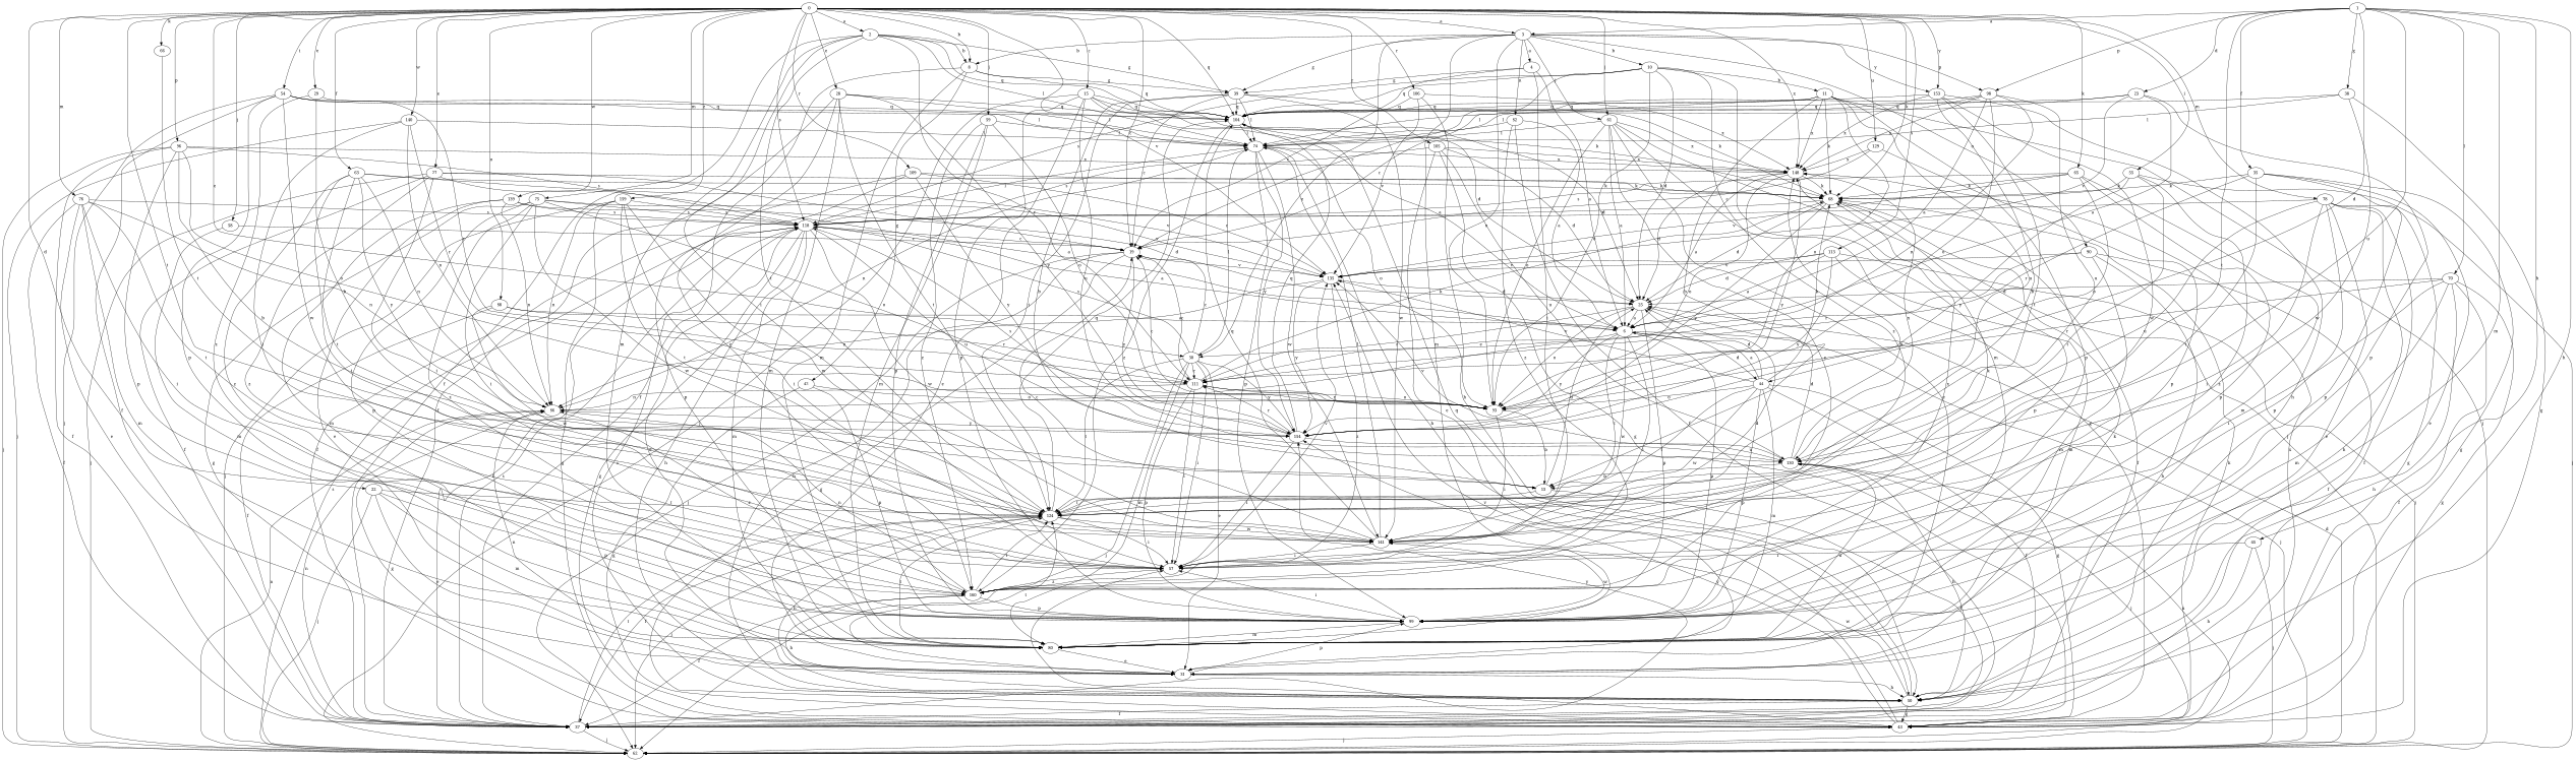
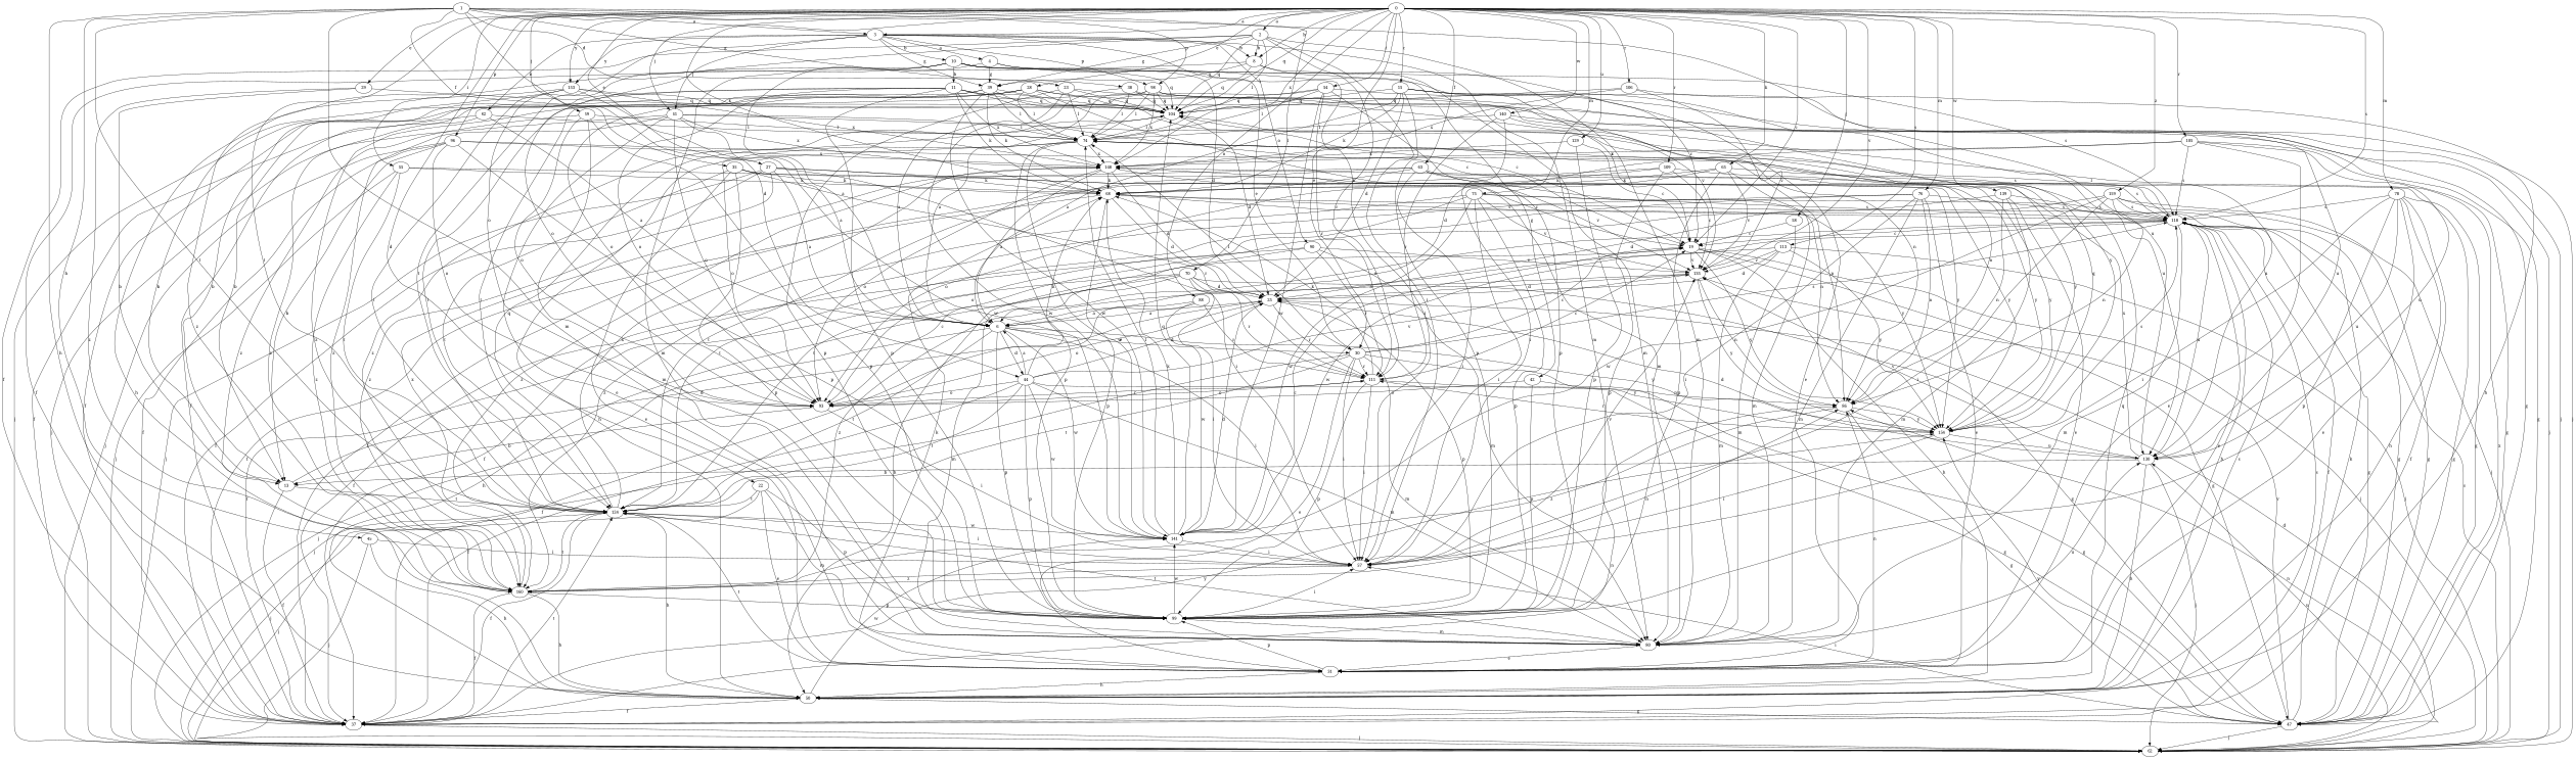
  strict digraph {
    fontname="Noto Serif"
    node [fontname="Noto Serif"]
    edge [fontname="Noto Serif"]
    0
    2
    3
    8
    15
    19
    22
    27
    28
    29
    30
    n12 [label=63]
    54
    55
    58
    59
    61
    65
-   66
    68
    75
    76
    78
    88
    96
    104
    105
    106
    109
    113
    118
    124
    129
    135
    139
    140
    148
    153
    159
    80
    37
    39
    57
    74
    111
    98
    4
    10
    82
    90
    93
    42
    130
    6
    62
    99
    25
    31
    50
    154
-   43
+   43 [label=47]
    160
    13
    86
    141
    1
    23
    n68 [label=44]
    35
    38
    45
    70
    11
    0 -> 2 [label=a]
    0 -> 3 [label=a]
    0 -> 8 [label=b]
    0 -> 15 [label=c]
    0 -> 19 [label=c]
    0 -> 22 [label=d]
    0 -> 27 [label=e]
    0 -> 28 [label=e]
    0 -> 29 [label=e]
    0 -> 30 [label=e]
    0 -> n12 [label=f]
    0 -> 54 [label=i]
    0 -> 55 [label=i]
    0 -> 58 [label=j]
    0 -> 59 [label=j]
    0 -> 61 [label=j]
    0 -> 65 [label=k]
-   0 -> 66 [label=k]
    0 -> 68 [label=k]
    0 -> 75 [label=m]
    0 -> 76 [label=m]
    0 -> 78 [label=m]
    0 -> 88 [label=o]
    0 -> 96 [label=p]
    0 -> 104 [label=q]
    0 -> 105 [label=r]
    0 -> 106 [label=r]
    0 -> 109 [label=r]
    0 -> 113 [label=s]
    0 -> 118 [label=s]
    0 -> 124 [label=t]
    0 -> 129 [label=u]
    0 -> 135 [label=v]
    0 -> 139 [label=w]
    0 -> 140 [label=w]
    0 -> 148 [label=x]
    0 -> 153 [label=y]
    0 -> 159 [label=z]
    2 -> 8 [label=b]
    2 -> 104 [label=q]
    2 -> 124 [label=t]
    2 -> 80 [label=m]
    2 -> 37 [label=f]
    2 -> 39 [label=g]
    2 -> 57 [label=i]
    2 -> 74 [label=l]
    2 -> 111 [label=r]
    3 -> 8 [label=b]
    3 -> 30 [label=e]
    3 -> 61 [label=j]
    3 -> 153 [label=y]
    3 -> 80 [label=m]
    3 -> 39 [label=g]
    3 -> 98 [label=p]
    3 -> 4 [label=a]
    3 -> 10 [label=b]
    3 -> 82 [label=n]
    3 -> 90 [label=o]
    3 -> 93 [label=o]
    8 -> 104 [label=q]
    8 -> 80 [label=m]
    8 -> 37 [label=f]
    8 -> 39 [label=g]
    8 -> 42 [label=g]
    15 -> 68 [label=k]
    15 -> 104 [label=q]
    15 -> 130 [label=u]
    15 -> 6 [label=a]
    15 -> 62 [label=j]
    15 -> 99 [label=p]
    15 -> 25 [label=d]
    15 -> 31 [label=e]
    19 -> 135 [label=v]
    19 -> 62 [label=j]
    19 -> 50 [label=h]
    19 -> 154 [label=y]
    19 -> 43 [label=g]
    22 -> 124 [label=t]
    22 -> 80 [label=m]
    22 -> 62 [label=j]
    22 -> 99 [label=p]
    22 -> 31 [label=e]
    27 -> 19 [label=c]
    27 -> 68 [label=k]
    27 -> 37 [label=f]
    27 -> 57 [label=i]
    27 -> 6 [label=a]
    27 -> 62 [label=j]
    27 -> 160 [label=z]
    28 -> 104 [label=q]
    28 -> 124 [label=t]
    28 -> 80 [label=m]
    28 -> 37 [label=f]
    28 -> 74 [label=l]
    28 -> 154 [label=y]
    28 -> 160 [label=z]
    29 -> 104 [label=q]
    29 -> 160 [label=z]
    29 -> 13 [label=b]
    30 -> 19 [label=c]
    30 -> 118 [label=s]
    30 -> 124 [label=t]
    30 -> 80 [label=m]
    30 -> 57 [label=i]
    30 -> 74 [label=l]
    30 -> 111 [label=r]
    30 -> 62 [label=j]
    30 -> 31 [label=e]
    30 -> 154 [label=y]
    n12 -> 68 [label=k]
    n12 -> 124 [label=t]
    n12 -> 135 [label=v]
    n12 -> 57 [label=i]
    n12 -> 154 [label=y]
    n12 -> 160 [label=z]
    n12 -> 86 [label=n]
    54 -> 104 [label=q]
    54 -> 37 [label=f]
    54 -> 74 [label=l]
    54 -> 111 [label=r]
    54 -> 62 [label=j]
    54 -> 99 [label=p]
    54 -> 141 [label=w]
    55 -> 68 [label=k]
    55 -> 124 [label=t]
    55 -> 62 [label=j]
    55 -> 154 [label=y]
    55 -> 160 [label=z]
    58 -> 19 [label=c]
    58 -> 80 [label=m]
    59 -> 80 [label=m]
    59 -> 74 [label=l]
    59 -> 93 [label=o]
    59 -> 99 [label=p]
    59 -> 160 [label=z]
    61 -> 148 [label=x]
    61 -> 74 [label=l]
    61 -> 93 [label=o]
    61 -> 6 [label=a]
    61 -> 62 [label=j]
    61 -> 31 [label=e]
    61 -> 43 [label=g]
    61 -> 160 [label=z]
    65 -> 68 [label=k]
    65 -> 118 [label=s]
    65 -> 135 [label=v]
    65 -> 80 [label=m]
    65 -> 93 [label=o]
    65 -> 99 [label=p]
-   66 -> 124 [label=t]
    68 -> 118 [label=s]
    68 -> 37 [label=f]
    68 -> 99 [label=p]
    68 -> 25 [label=d]
    68 -> 154 [label=y]
    75 -> 118 [label=s]
    75 -> 135 [label=v]
    75 -> 57 [label=i]
    75 -> 93 [label=o]
    75 -> 99 [label=p]
    75 -> 43 [label=g]
    75 -> 160 [label=z]
    75 -> 141 [label=w]
    76 -> 118 [label=s]
    76 -> 124 [label=t]
    76 -> 80 [label=m]
    76 -> 37 [label=f]
    76 -> 57 [label=i]
    76 -> 31 [label=e]
    76 -> 86 [label=n]
    78 -> 118 [label=s]
    78 -> 37 [label=f]
    78 -> 57 [label=i]
    78 -> 130 [label=u]
    78 -> 99 [label=p]
    78 -> 31 [label=e]
    78 -> 50 [label=h]
    78 -> 43 [label=g]
    88 -> 37 [label=f]
    88 -> 111 [label=r]
    88 -> 6 [label=a]
    88 -> 141 [label=w]
    96 -> 118 [label=s]
    96 -> 148 [label=x]
    96 -> 37 [label=f]
    96 -> 93 [label=o]
    96 -> 62 [label=j]
    96 -> 99 [label=p]
    96 -> 13 [label=b]
    104 -> 74 [label=l]
    104 -> 25 [label=d]
    104 -> 160 [label=z]
    105 -> 118 [label=s]
    105 -> 148 [label=x]
    105 -> 130 [label=u]
    105 -> 25 [label=d]
    105 -> 31 [label=e]
    105 -> 43 [label=g]
    106 -> 104 [label=q]
    106 -> 135 [label=v]
    106 -> 148 [label=x]
    106 -> 50 [label=h]
    109 -> 68 [label=k]
    109 -> 135 [label=c]
    109 -> 37 [label=f]
    109 -> 99 [label=p]
    109 -> 154 [label=y]
    113 -> 135 [label=v]
    113 -> 80 [label=m]
    113 -> 6 [label=a]
    113 -> 62 [label=j]
    113 -> 25 [label=d]
    113 -> 154 [label=y]
    118 -> 19 [label=c]
    118 -> 80 [label=m]
    118 -> 37 [label=f]
    118 -> 74 [label=l]
    118 -> 130 [label=u]
    118 -> 6 [label=a]
    118 -> 31 [label=e]
    118 -> 50 [label=h]
    118 -> 43 [label=g]
    118 -> 141 [label=w]
    124 -> 104 [label=q]
    124 -> 148 [label=x]
    124 -> 37 [label=f]
    124 -> 57 [label=i]
    124 -> 62 [label=j]
    124 -> 50 [label=h]
    124 -> 141 [label=w]
    129 -> 19 [label=c]
    129 -> 148 [label=x]
    129 -> 99 [label=p]
    135 -> 25 [label=d]
    135 -> 154 [label=y]
    135 -> 160 [label=z]
    135 -> 86 [label=n]
    139 -> 118 [label=s]
    139 -> 80 [label=m]
    139 -> 25 [label=d]
    139 -> 31 [label=e]
    139 -> 86 [label=n]
    140 -> 57 [label=i]
    140 -> 74 [label=l]
    140 -> 111 [label=r]
    140 -> 62 [label=j]
    140 -> 86 [label=n]
    148 -> 68 [label=k]
    148 -> 93 [label=o]
    148 -> 6 [label=a]
    148 -> 25 [label=d]
    148 -> 154 [label=y]
    153 -> 104 [label=q]
    153 -> 124 [label=t]
    153 -> 148 [label=x]
    153 -> 50 [label=h]
    153 -> 13 [label=b]
    153 -> 141 [label=w]
    159 -> 118 [label=s]
    159 -> 124 [label=t]
    159 -> 57 [label=i]
    159 -> 62 [label=j]
    159 -> 43 [label=g]
    159 -> 86 [label=n]
    159 -> 141 [label=w]
    80 -> 124 [label=t]
    80 -> 130 [label=u]
    80 -> 31 [label=e]
    37 -> 118 [label=s]
    37 -> 124 [label=t]
    37 -> 62 [label=j]
    37 -> 154 [label=y]
    37 -> 86 [label=n]
    39 -> 19 [label=c]
    39 -> 68 [label=k]
    39 -> 104 [label=q]
    39 -> 124 [label=t]
    39 -> 74 [label=l]
    39 -> 13 [label=b]
    39 -> 141 [label=w]
    57 -> 135 [label=v]
    57 -> 160 [label=z]
    74 -> 148 [label=x]
    74 -> 93 [label=o]
    74 -> 99 [label=p]
    74 -> 50 [label=h]
    74 -> 154 [label=y]
    74 -> 86 [label=n]
    74 -> 141 [label=w]
    111 -> 19 [label=c]
    111 -> 68 [label=k]
    111 -> 57 [label=i]
    111 -> 93 [label=o]
    111 -> 99 [label=p]
    111 -> 86 [label=n]
    98 -> 104 [label=q]
    98 -> 148 [label=x]
    98 -> 74 [label=l]
    98 -> 93 [label=o]
    98 -> 130 [label=u]
    98 -> 6 [label=a]
    98 -> 86 [label=n]
    4 -> 19 [label=c]
    4 -> 39 [label=g]
    4 -> 57 [label=i]
    4 -> 6 [label=a]
    10 -> 19 [label=c]
    10 -> 104 [label=q]
    10 -> 118 [label=s]
    10 -> 80 [label=m]
    10 -> 93 [label=o]
    10 -> 25 [label=d]
    10 -> 160 [label=z]
    10 -> 11 [label=b]
    82 -> 37 [label=f]
    82 -> 74 [label=l]
    82 -> 6 [label=a]
    82 -> 160 [label=z]
    90 -> 135 [label=v]
    90 -> 80 [label=m]
    90 -> 37 [label=f]
    90 -> 111 [label=r]
    90 -> 50 [label=h]
    93 -> 19 [label=c]
    93 -> 57 [label=i]
    93 -> 111 [label=r]
    93 -> 13 [label=b]
    42 -> 93 [label=o]
    42 -> 99 [label=p]
    42 -> 43 [label=g]
    130 -> 135 [label=v]
    130 -> 148 [label=x]
    130 -> 62 [label=j]
    130 -> 25 [label=d]
    130 -> 50 [label=h]
    130 -> 13 [label=b]
    6 -> 30 [label=e]
    6 -> 124 [label=t]
    6 -> 57 [label=i]
    6 -> 62 [label=j]
    6 -> 99 [label=p]
    6 -> 154 [label=y]
    6 -> 141 [label=w]
    6 -> n68 [label=d]
    62 -> 118 [label=s]
    62 -> 130 [label=u]
    62 -> 25 [label=d]
    62 -> 86 [label=n]
    99 -> 80 [label=m]
    99 -> 57 [label=i]
    99 -> 141 [label=w]
    25 -> 111 [label=r]
    25 -> 93 [label=o]
    25 -> 6 [label=a]
    25 -> 99 [label=p]
    31 -> 68 [label=k]
    31 -> 124 [label=t]
    31 -> 99 [label=p]
    31 -> 50 [label=h]
    31 -> 86 [label=n]
    50 -> 104 [label=q]
    50 -> 118 [label=s]
    50 -> 37 [label=f]
    50 -> 43 [label=g]
    50 -> 141 [label=w]
    154 -> 104 [label=q]
    154 -> 118 [label=s]
    154 -> 57 [label=i]
    154 -> 111 [label=r]
    154 -> 130 [label=u]
    43 -> 68 [label=k]
    43 -> 135 [label=v]
    43 -> 148 [label=x]
    43 -> 57 [label=i]
    43 -> 62 [label=j]
    43 -> 154 [label=y]
    160 -> 124 [label=t]
    160 -> 148 [label=x]
    160 -> 37 [label=f]
    160 -> 99 [label=p]
    160 -> 50 [label=h]
    160 -> 86 [label=n]
    13 -> 124 [label=t]
    13 -> 37 [label=f]
    13 -> 25 [label=d]
    86 -> 154 [label=y]
    86 -> 43 [label=g]
    86 -> 160 [label=z]
    141 -> 19 [label=c]
    141 -> 68 [label=k]
    141 -> 104 [label=q]
    141 -> 57 [label=i]
    141 -> 74 [label=l]
    141 -> 25 [label=d]
    1 -> 3 [label=a]
    1 -> 124 [label=t]
    1 -> 80 [label=m]
    1 -> 98 [label=p]
    1 -> 130 [label=u]
    1 -> 50 [label=h]
    1 -> 23 [label=d]
    1 -> n68 [label=d]
    1 -> 35 [label=f]
    1 -> 38 [label=g]
    1 -> 45 [label=h]
    1 -> 70 [label=l]
    23 -> 104 [label=q]
    23 -> 135 [label=v]
    23 -> 74 [label=l]
    23 -> 6 [label=a]
    23 -> 99 [label=p]
    n68 -> 68 [label=k]
    n68 -> 124 [label=t]
    n68 -> 135 [label=v]
    n68 -> 80 [label=m]
    n68 -> 37 [label=f]
    n68 -> 93 [label=o]
    n68 -> 6 [label=a]
    n68 -> 99 [label=p]
    n68 -> 25 [label=d]
    n68 -> 43 [label=g]
    n68 -> 141 [label=w]
    35 -> 68 [label=k]
    35 -> 124 [label=t]
    35 -> 111 [label=r]
    35 -> 99 [label=p]
    35 -> 31 [label=e]
    35 -> 43 [label=g]
    38 -> 104 [label=q]
    38 -> 74 [label=l]
    38 -> 43 [label=g]
    38 -> 141 [label=w]
    45 -> 57 [label=i]
    45 -> 62 [label=j]
    45 -> 50 [label=h]
    70 -> 80 [label=m]
    70 -> 37 [label=f]
    70 -> 57 [label=i]
    70 -> 111 [label=r]
    70 -> 25 [label=d]
    70 -> 50 [label=h]
    70 -> 43 [label=g]
    11 -> 19 [label=c]
    11 -> 68 [label=k]
    11 -> 104 [label=q]
    11 -> 148 [label=x]
    11 -> 93 [label=o]
    11 -> 130 [label=u]
    11 -> 62 [label=j]
    11 -> 99 [label=p]
    11 -> 13 [label=b]
  }
